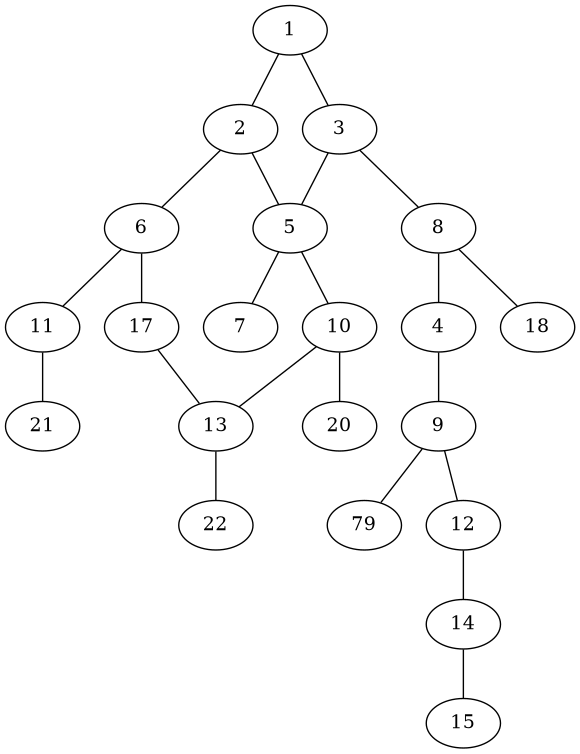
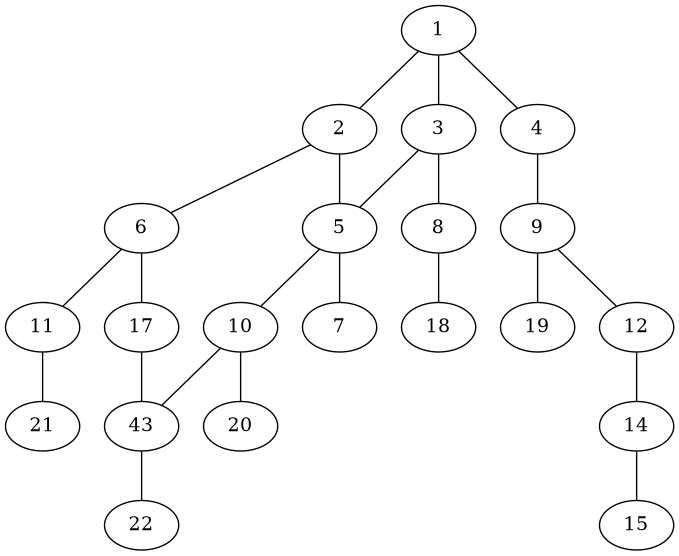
  graph {
    node [chem=C]
    edge [valence=1]
    2 [chem=N]
    1
    3
    4 [chem=N]
    5
    6
    8
    9
    7 [chem=N]
    10
    11
    17 [chem=H]
    18 [chem=H]
    12
-   19 [chem=H label=79]
-   13
+   19 [chem=H]
+   13 [label=43]
    20 [chem=H]
    21 [chem=H]
    14 [chem=N]
    22 [chem=H]
    15 [chem=O]
    2 -- 5
    2 -- 6
    1 -- 2
    1 -- 3 [valence=2]
-   8 -- 4
+   1 -- 4
    3 -- 5
    3 -- 8
    4 -- 9 [valence=2]
    5 -- 7 [valence=2]
    5 -- 10
    6 -- 11 [valence=2]
    6 -- 17
    8 -- 18
    9 -- 12
    9 -- 19
    10 -- 13 [valence=2]
    10 -- 20
    11 -- 21
    17 -- 13
    12 -- 14
    13 -- 22
    14 -- 15 [valence=2]
  }
